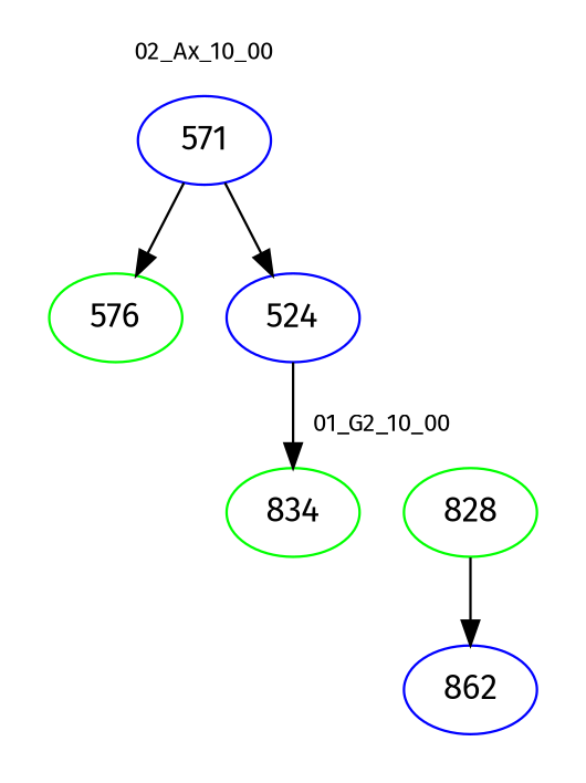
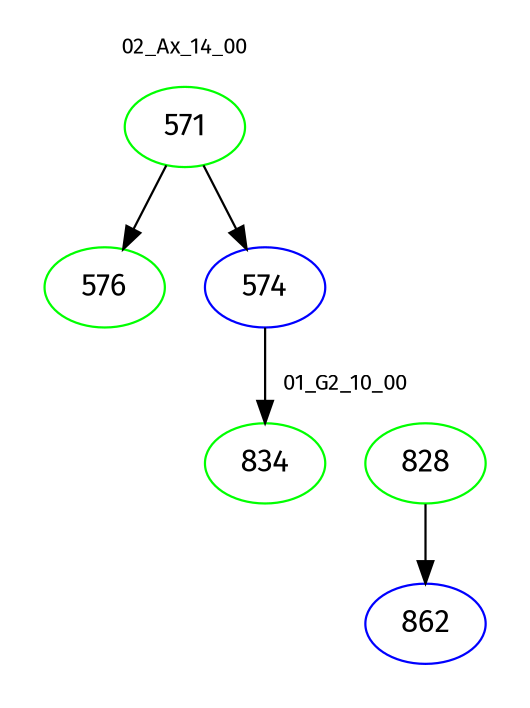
  digraph {
    fontname="Fira Sans"
    node [color=green fontname="Fira Sans"]
    edge [color=black fontname="Fira Sans"]
-   n1 [color=blue label=571]
+   n1 [label=571]
    n2 [label=576]
-   n3 [color=blue label=524]
+   n3 [color=blue label=574]
    n4 [label=828]
    n5 [color=blue label=862]
    n6 [label=834]
    subgraph cluster_1 {
      color=white
      fontsize=10
-     label="02_Ax_10_00"
+     label="02_Ax_14_00"
      n1
      n2
      n3
    }
    subgraph cluster_2 {
      color=white
      fontsize=10
      label="01_G2_10_00"
      n4
      n5
      n6
    }
    n1 -> n2
    n1 -> n3
    n3 -> n6
    n4 -> n5
  }
